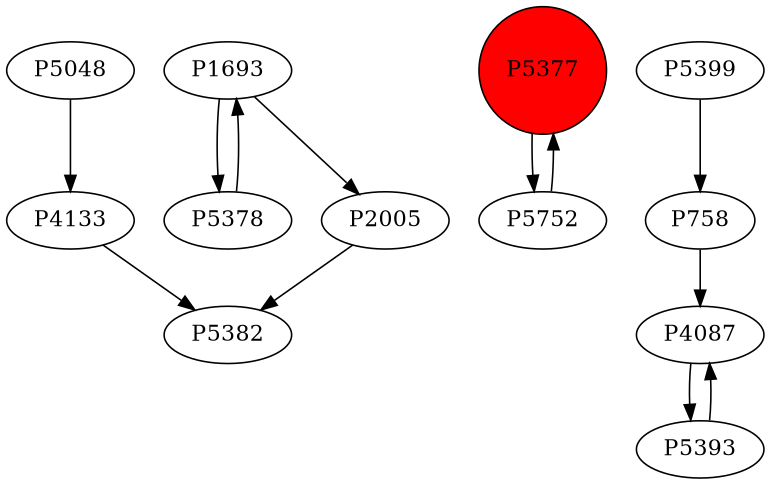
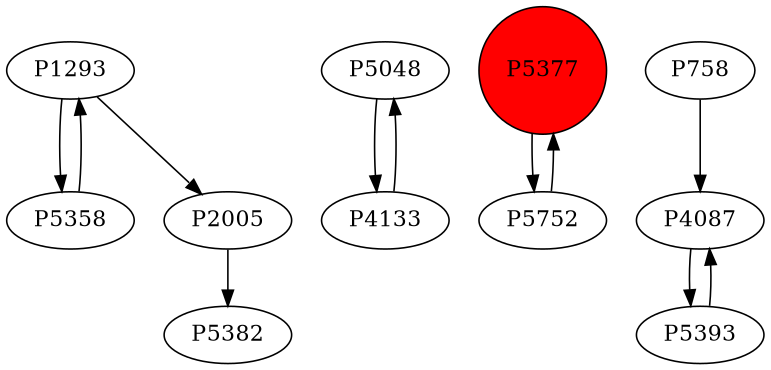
  digraph {
    P2005
    P5382
-   P5378
-   P1693
+   P5378 [label=P5358]
+   P1693 [label=P1293]
    P5048
    P4133
    P5377 [fillcolor=red shape=circle style=filled]
    n8 [label=P5752]
    P758
    P4087
-   P5399
    P5393
    P2005 -> P5382
    P5378 -> P1693
    P1693 -> P2005
    P1693 -> P5378
    P5048 -> P4133
-   P4133 -> P5382
+   P4133 -> P5048
    P5377 -> n8
    n8 -> P5377
    P758 -> P4087
    P4087 -> P5393
-   P5399 -> P758
    P5393 -> P4087
  }
